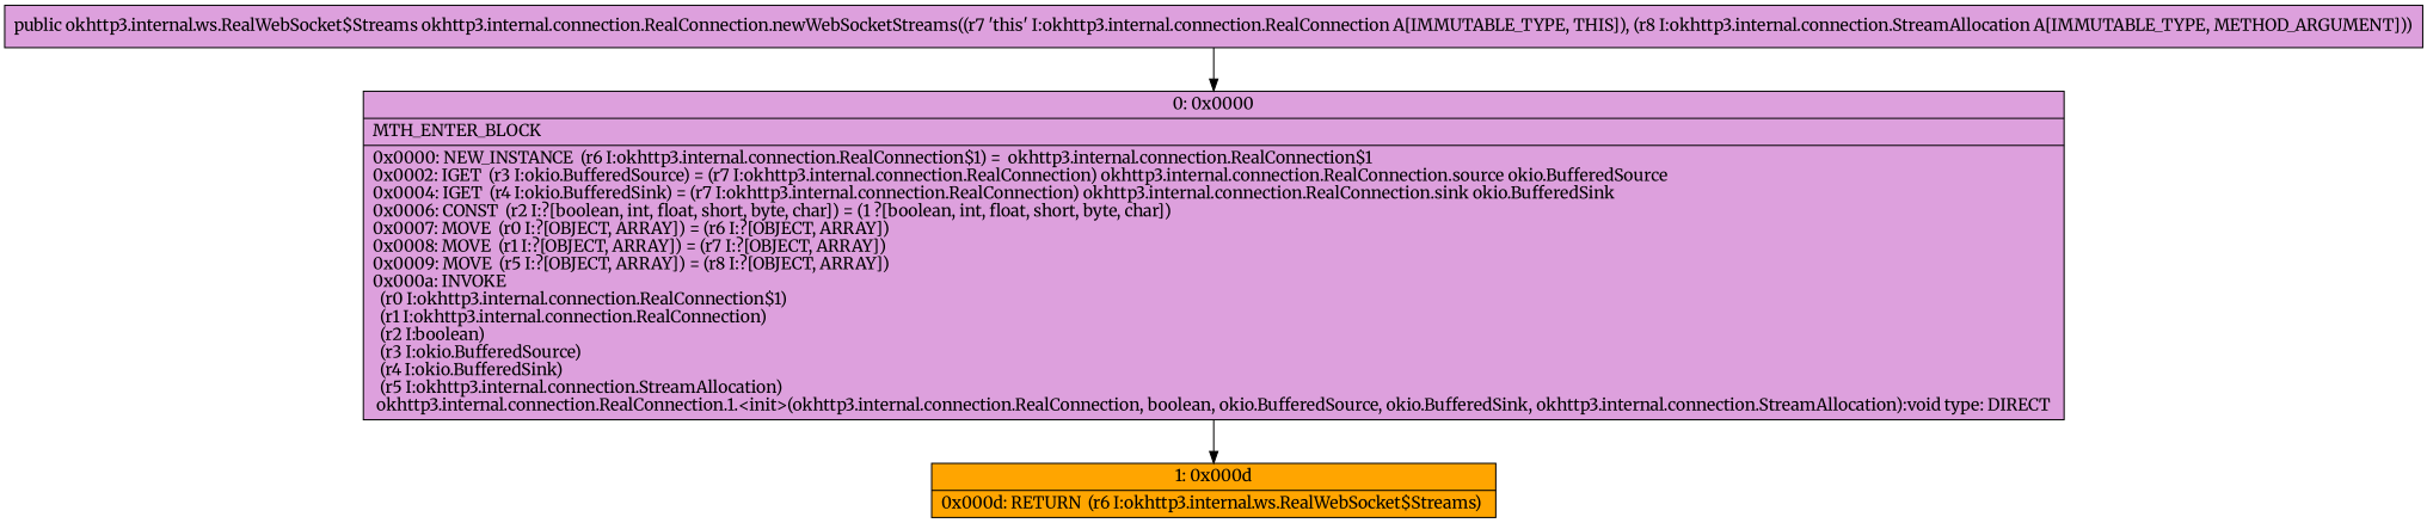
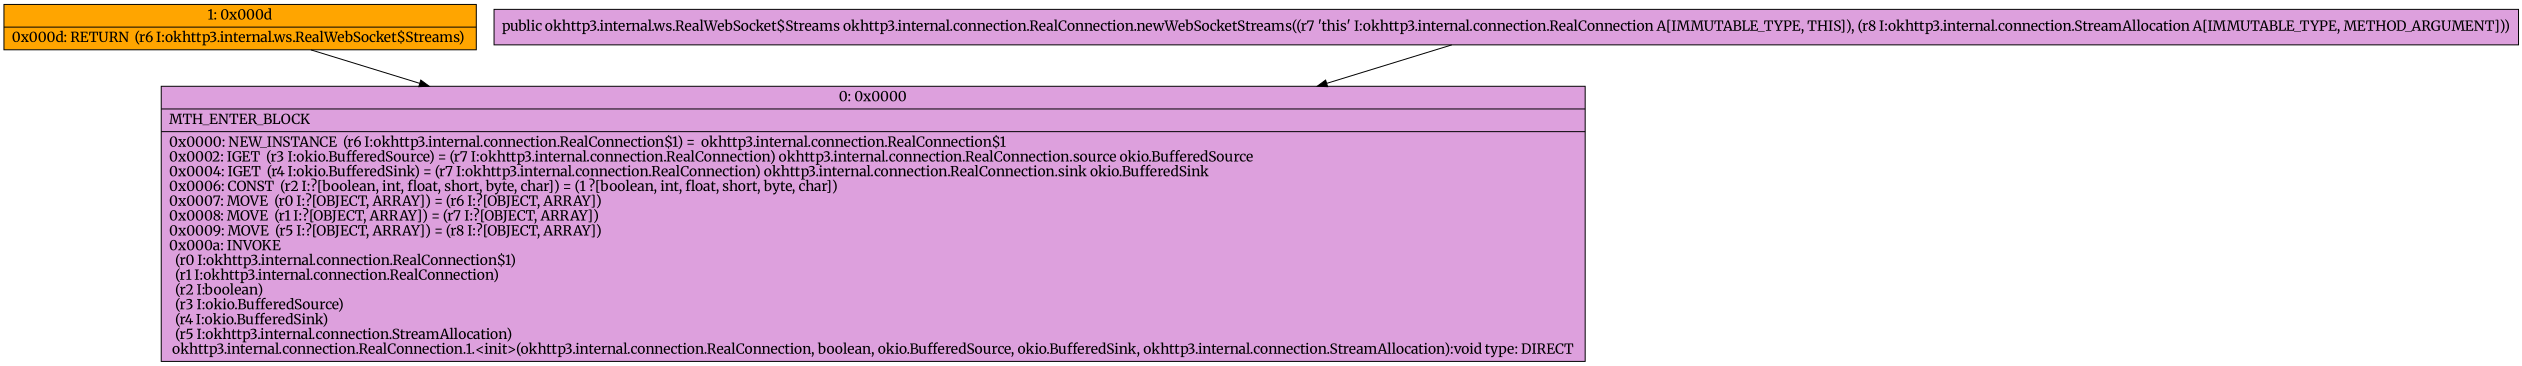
  digraph {
    fontname=Merriweather
    node [shape=record style=filled fillcolor=plum fontname=Merriweather]
    edge [fontname=Merriweather]
    n1 [label="{0\:\ 0x0000|MTH_ENTER_BLOCK\l|0x0000: NEW_INSTANCE  (r6 I:okhttp3.internal.connection.RealConnection$1) =  okhttp3.internal.connection.RealConnection$1 \l0x0002: IGET  (r3 I:okio.BufferedSource) = (r7 I:okhttp3.internal.connection.RealConnection) okhttp3.internal.connection.RealConnection.source okio.BufferedSource \l0x0004: IGET  (r4 I:okio.BufferedSink) = (r7 I:okhttp3.internal.connection.RealConnection) okhttp3.internal.connection.RealConnection.sink okio.BufferedSink \l0x0006: CONST  (r2 I:?[boolean, int, float, short, byte, char]) = (1 ?[boolean, int, float, short, byte, char]) \l0x0007: MOVE  (r0 I:?[OBJECT, ARRAY]) = (r6 I:?[OBJECT, ARRAY]) \l0x0008: MOVE  (r1 I:?[OBJECT, ARRAY]) = (r7 I:?[OBJECT, ARRAY]) \l0x0009: MOVE  (r5 I:?[OBJECT, ARRAY]) = (r8 I:?[OBJECT, ARRAY]) \l0x000a: INVOKE  \l  (r0 I:okhttp3.internal.connection.RealConnection$1)\l  (r1 I:okhttp3.internal.connection.RealConnection)\l  (r2 I:boolean)\l  (r3 I:okio.BufferedSource)\l  (r4 I:okio.BufferedSink)\l  (r5 I:okhttp3.internal.connection.StreamAllocation)\l okhttp3.internal.connection.RealConnection.1.\<init\>(okhttp3.internal.connection.RealConnection, boolean, okio.BufferedSource, okio.BufferedSink, okhttp3.internal.connection.StreamAllocation):void type: DIRECT \l}"]
    n2 [label="{1\:\ 0x000d|0x000d: RETURN  (r6 I:okhttp3.internal.ws.RealWebSocket$Streams) \l}" fillcolor=orange]
    n3 [label="{public okhttp3.internal.ws.RealWebSocket$Streams okhttp3.internal.connection.RealConnection.newWebSocketStreams((r7 'this' I:okhttp3.internal.connection.RealConnection A[IMMUTABLE_TYPE, THIS]), (r8 I:okhttp3.internal.connection.StreamAllocation A[IMMUTABLE_TYPE, METHOD_ARGUMENT])) }"]
-   n1 -> n2
+   n2 -> n1
    n3 -> n1
  }
